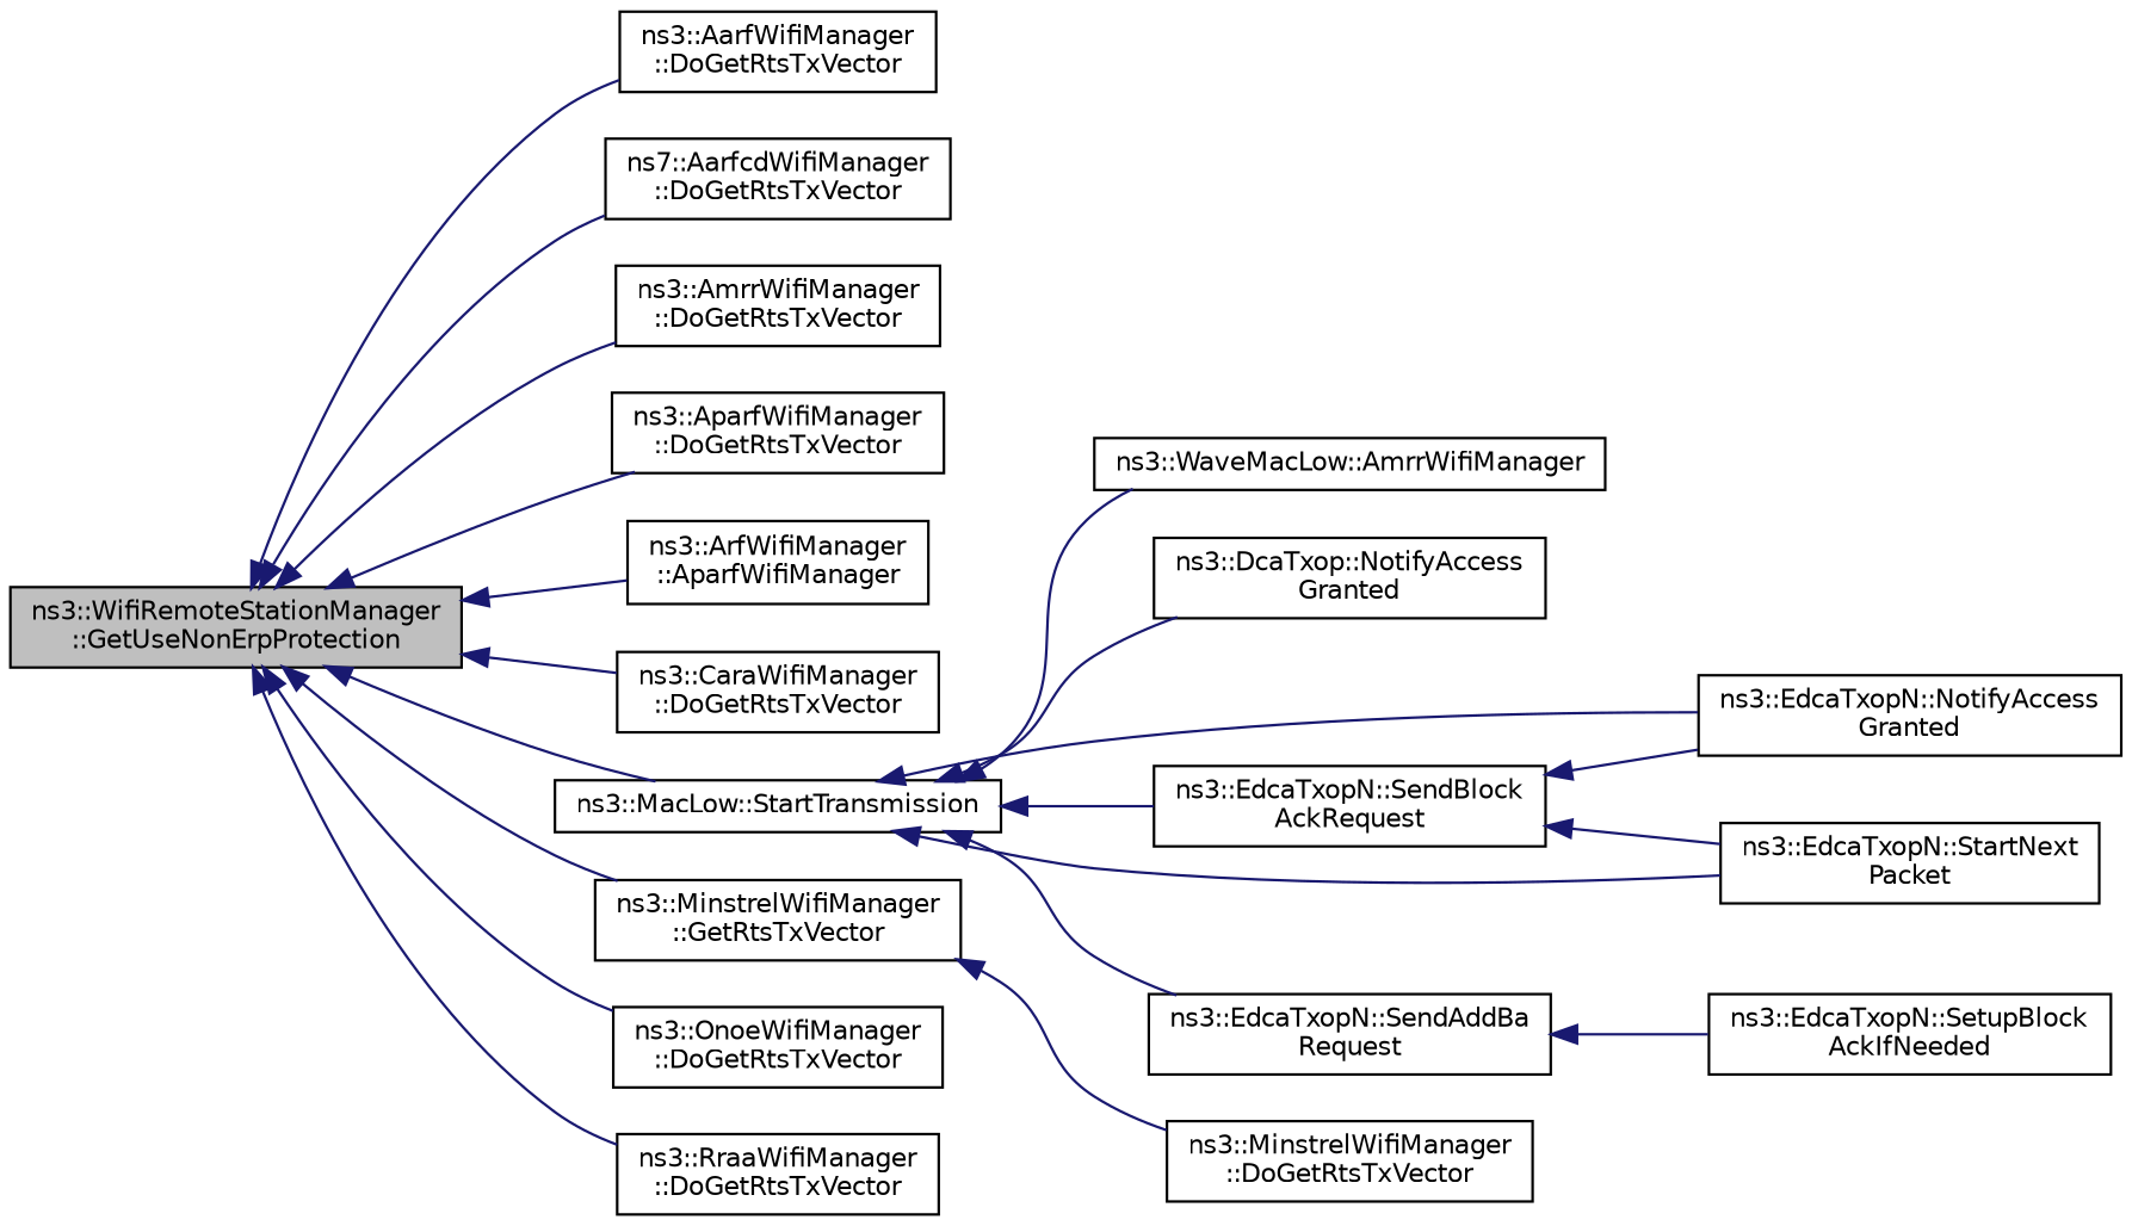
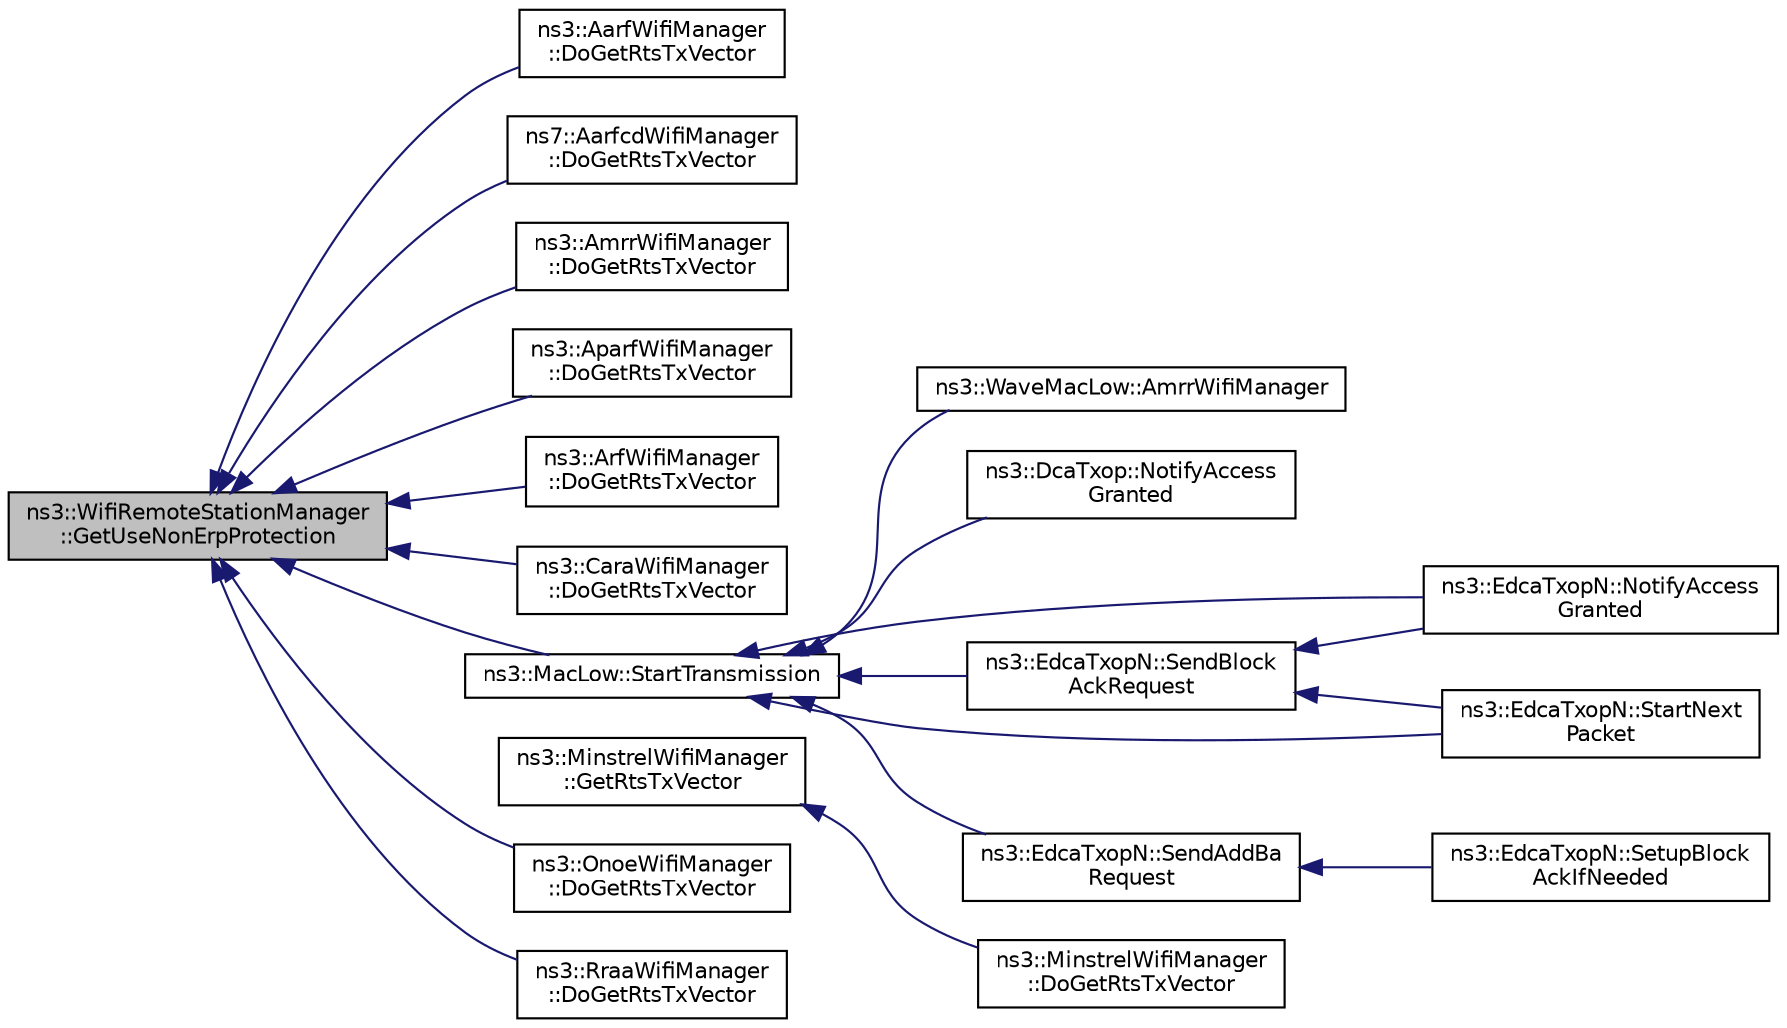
  digraph {
    rankdir=LR
    node [color=black fillcolor=white fontname=Helvetica fontsize=10 shape=record style=filled]
    edge [color=midnightblue dir=back fontname=Helvetica fontsize=10 labelfontname=Helvetica labelfontsize=10 style=solid]
    n1 [fillcolor=grey75 fontcolor=black height=0.2 label="ns3::WifiRemoteStationManager\l::GetUseNonErpProtection" width=0.4]
    n2 [height=0.2 label="ns3::AarfWifiManager\l::DoGetRtsTxVector" width=0.4]
    n3 [height=0.2 label="ns7::AarfcdWifiManager\l::DoGetRtsTxVector" width=0.4]
    n4 [height=0.2 label="ns3::AmrrWifiManager\l::DoGetRtsTxVector" width=0.4]
    n5 [height=0.2 label="ns3::AparfWifiManager\l::DoGetRtsTxVector" width=0.4]
-   n6 [height=0.2 label="ns3::ArfWifiManager\l::AparfWifiManager" width=0.4]
+   n6 [height=0.2 label="ns3::ArfWifiManager\l::DoGetRtsTxVector" width=0.4]
    n7 [height=0.2 label="ns3::CaraWifiManager\l::DoGetRtsTxVector" width=0.4]
    n8 [height=0.2 label="ns3::MacLow::StartTransmission" width=0.4]
    n9 [height=0.2 label="ns3::MinstrelWifiManager\l::GetRtsTxVector" width=0.4]
    n10 [height=0.2 label="ns3::OnoeWifiManager\l::DoGetRtsTxVector" width=0.4]
    n11 [height=0.2 label="ns3::RraaWifiManager\l::DoGetRtsTxVector" width=0.4]
    n12 [height=0.2 label="ns3::WaveMacLow::AmrrWifiManager" width=0.4]
    n13 [height=0.2 label="ns3::DcaTxop::NotifyAccess\lGranted" width=0.4]
    n14 [height=0.2 label="ns3::EdcaTxopN::NotifyAccess\lGranted" width=0.4]
    n15 [height=0.2 label="ns3::EdcaTxopN::StartNext\lPacket" width=0.4]
    n16 [height=0.2 label="ns3::EdcaTxopN::SendBlock\lAckRequest" width=0.4]
    n17 [height=0.2 label="ns3::EdcaTxopN::SendAddBa\lRequest" width=0.4]
    n18 [height=0.2 label="ns3::MinstrelWifiManager\l::DoGetRtsTxVector" width=0.4]
    n19 [height=0.2 label="ns3::EdcaTxopN::SetupBlock\lAckIfNeeded" width=0.4]
    n1 -> n2
    n1 -> n3
    n1 -> n4
    n1 -> n5
    n1 -> n6
    n1 -> n7
    n1 -> n8
-   n1 -> n9
    n1 -> n10
    n1 -> n11
    n8 -> n12
    n8 -> n13
    n8 -> n14
    n8 -> n15
    n8 -> n16
    n8 -> n17
    n9 -> n18
    n16 -> n14
    n16 -> n15
    n17 -> n19
  }
